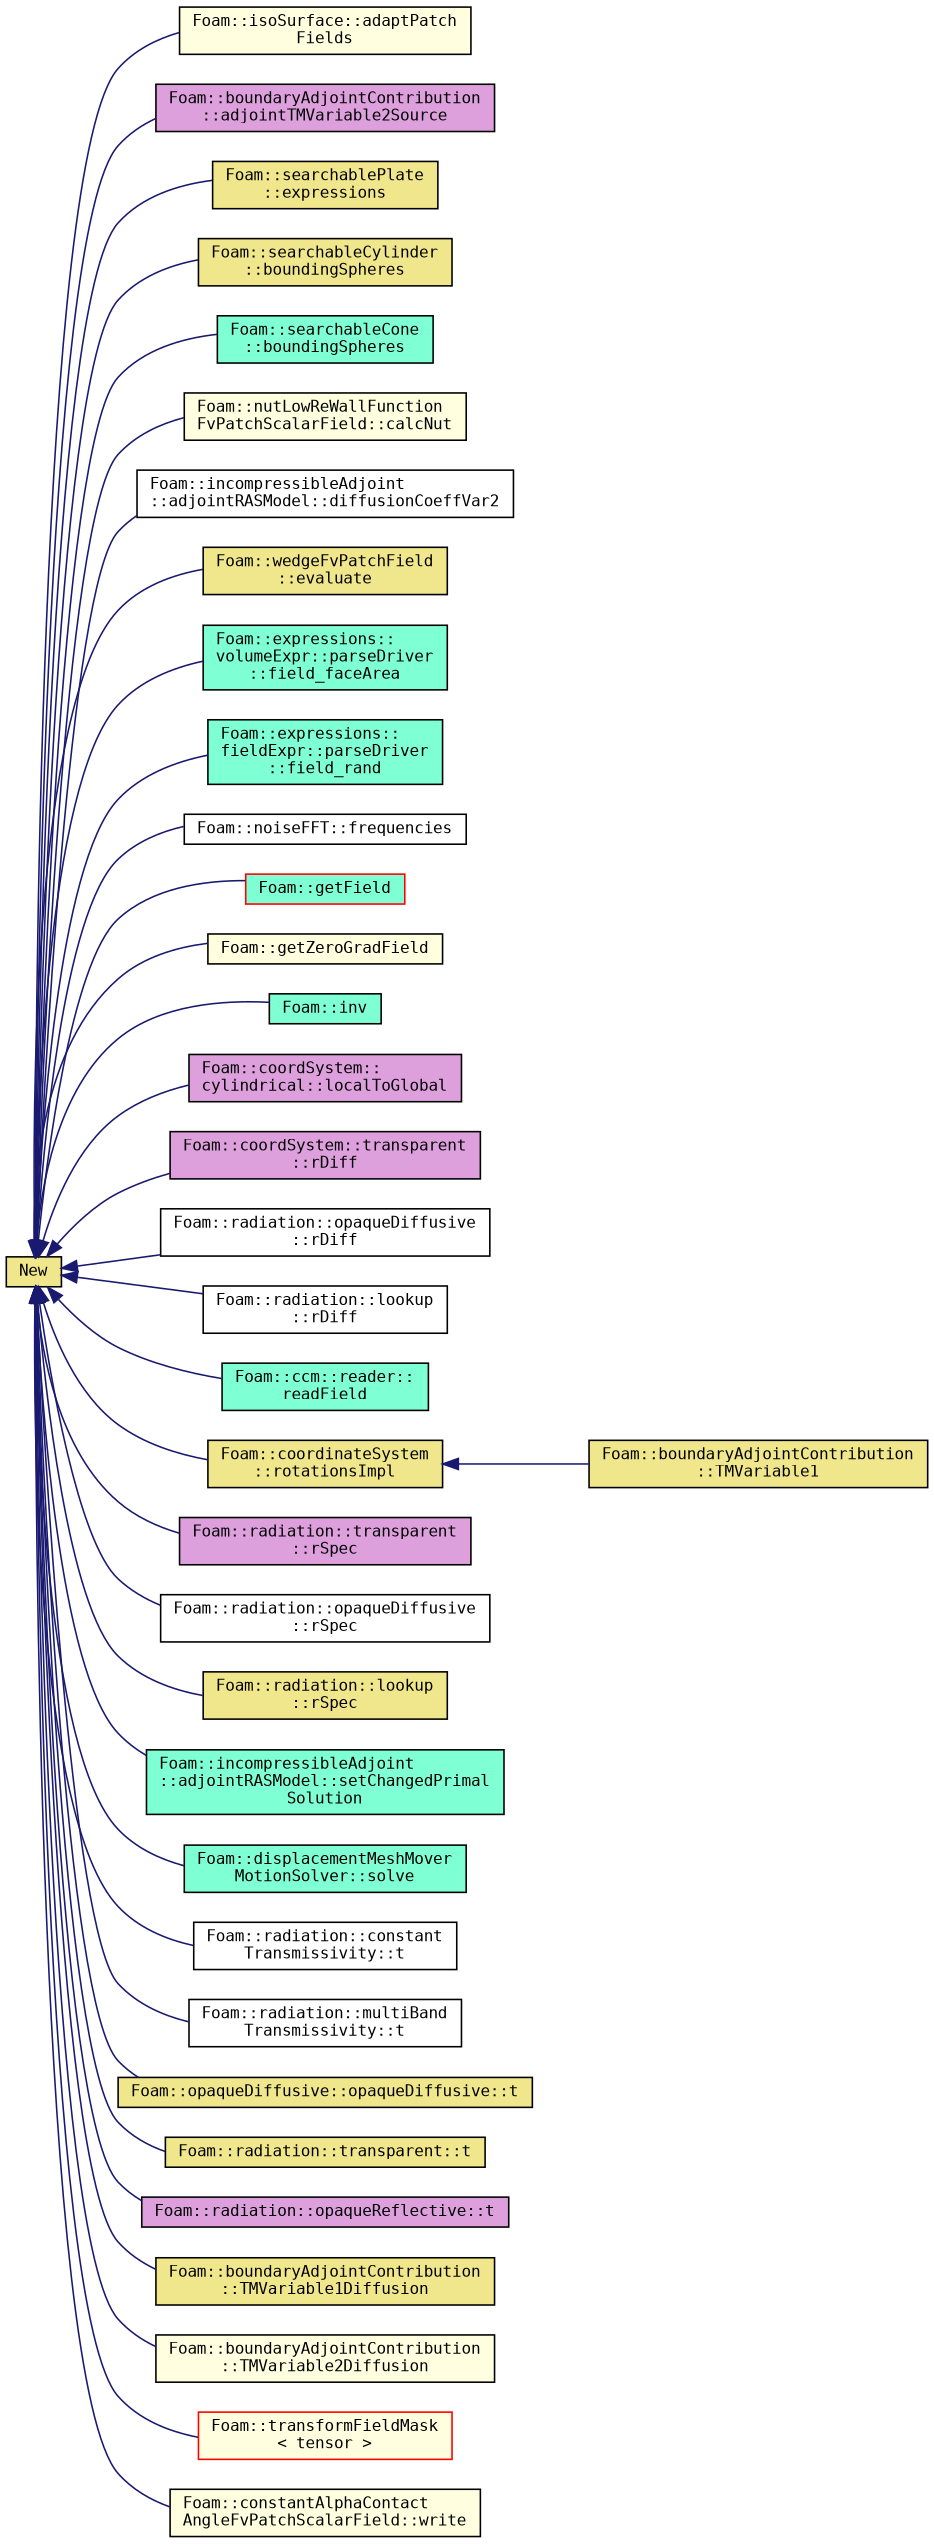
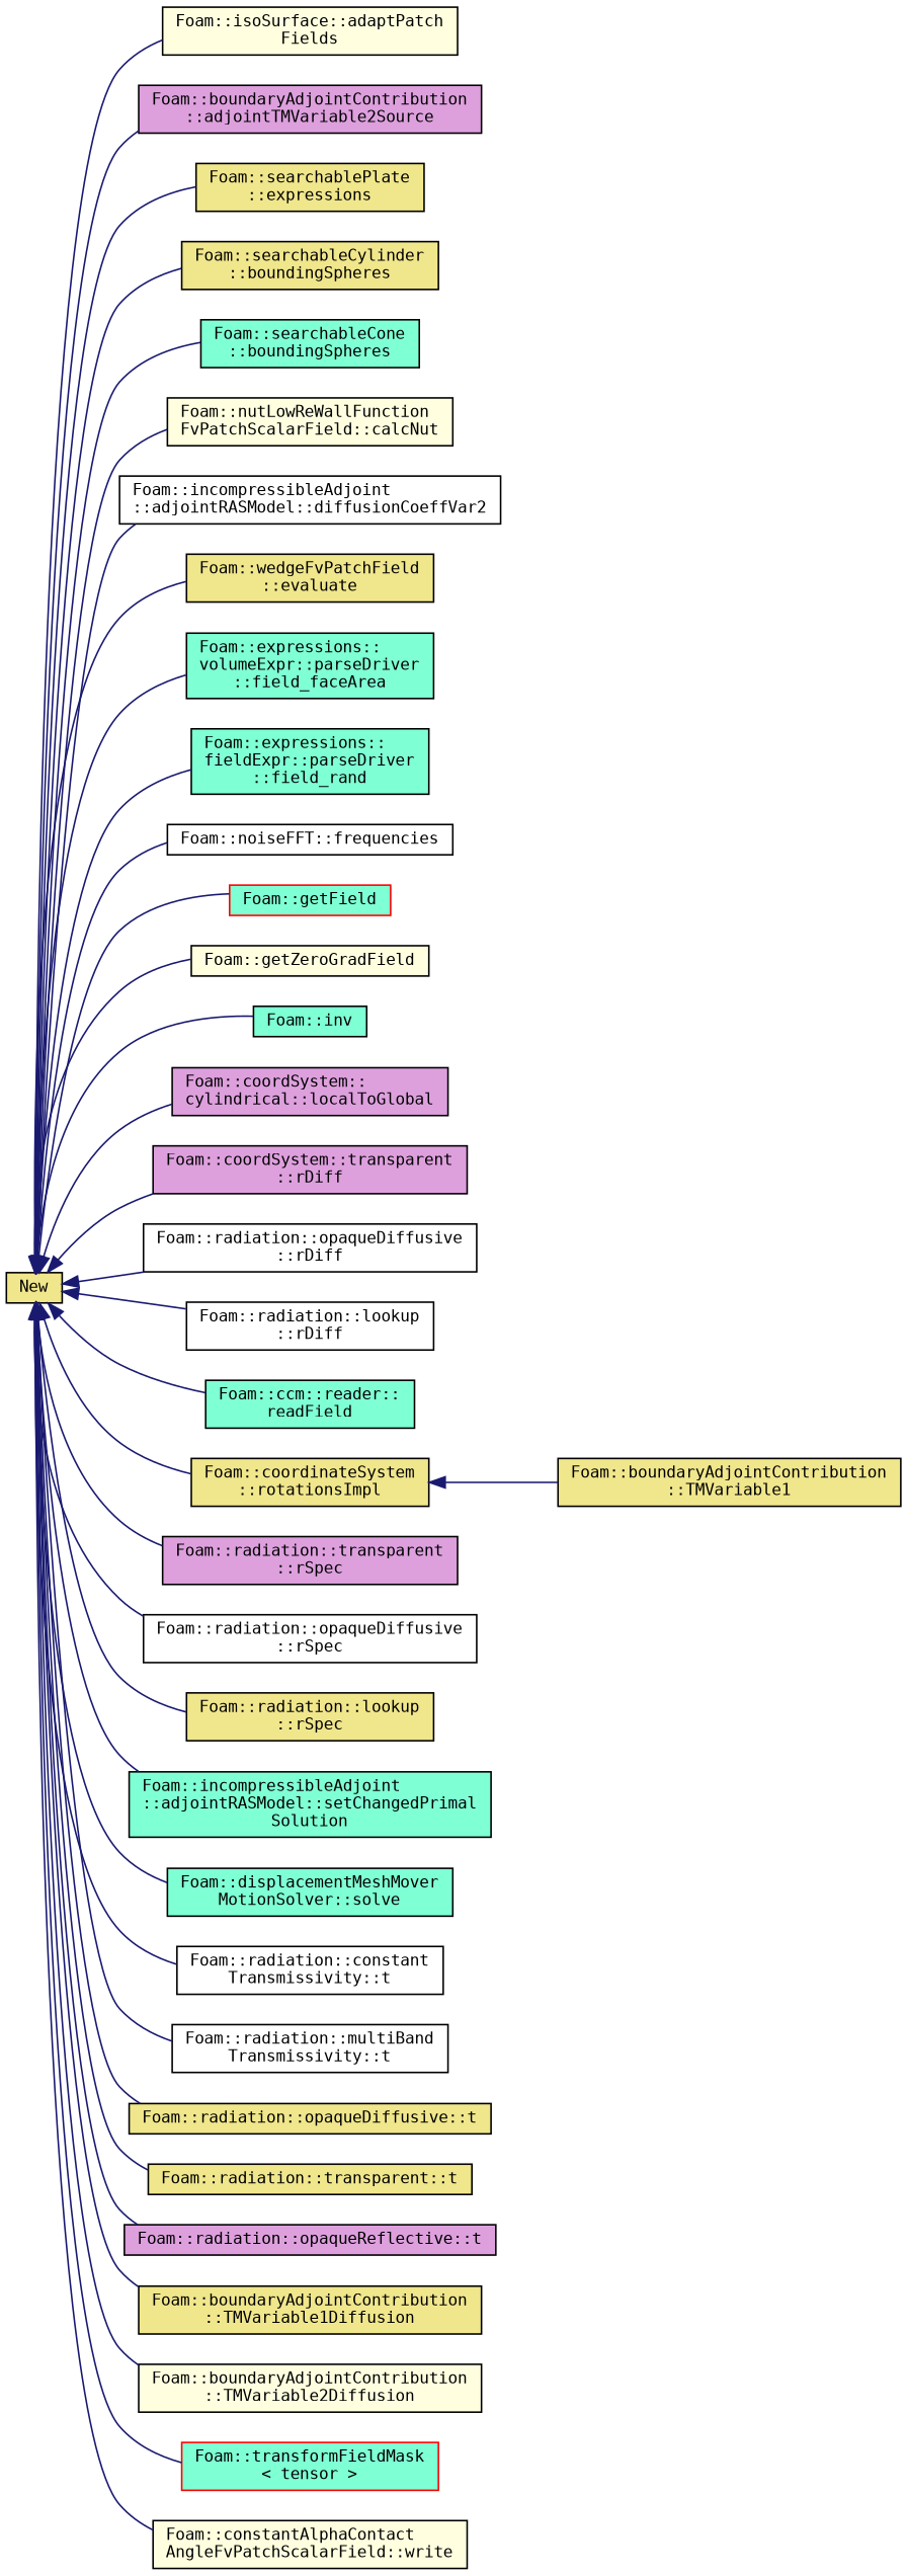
  digraph {
    fontname="DejaVu Sans Mono"
    rankdir=LR
    node [color=black fillcolor=khaki fontname="DejaVu Sans Mono" fontsize=10 shape=record style=filled]
    edge [color=midnightblue dir=back fontname="DejaVu Sans Mono" fontsize=10 labelfontname=Helvetica labelfontsize=10 style=solid]
    n1 [fontcolor=black height=0.2 label=New width=0.4]
    n2 [fillcolor=lightyellow height=0.2 label="Foam::isoSurface::adaptPatch\lFields" width=0.4]
    n3 [fillcolor=plum height=0.2 label="Foam::boundaryAdjointContribution\l::adjointTMVariable2Source" width=0.4]
    n4 [height=0.2 label="Foam::searchablePlate\l::expressions" width=0.4]
    n5 [height=0.2 label="Foam::searchableCylinder\l::boundingSpheres" width=0.4]
    n6 [fillcolor=aquamarine height=0.2 label="Foam::searchableCone\l::boundingSpheres" width=0.4]
    n7 [fillcolor=lightyellow height=0.2 label="Foam::nutLowReWallFunction\lFvPatchScalarField::calcNut" width=0.4]
    n8 [fillcolor=white height=0.2 label="Foam::incompressibleAdjoint\l::adjointRASModel::diffusionCoeffVar2" width=0.4]
    n9 [height=0.2 label="Foam::wedgeFvPatchField\l::evaluate" width=0.4]
    n10 [fillcolor=aquamarine height=0.2 label="Foam::expressions::\lvolumeExpr::parseDriver\l::field_faceArea" width=0.4]
    n11 [fillcolor=aquamarine height=0.2 label="Foam::expressions::\lfieldExpr::parseDriver\l::field_rand" width=0.4]
    n12 [fillcolor=white height=0.2 label="Foam::noiseFFT::frequencies" width=0.4]
    n13 [color=red fillcolor=aquamarine height=0.2 label="Foam::getField" width=0.4]
    n14 [fillcolor=lightyellow height=0.2 label="Foam::getZeroGradField" width=0.4]
    n15 [fillcolor=aquamarine height=0.2 label="Foam::inv" width=0.4]
    n16 [fillcolor=plum height=0.2 label="Foam::coordSystem::\lcylindrical::localToGlobal" width=0.4]
    n17 [fillcolor=plum height=0.2 label="Foam::coordSystem::transparent\l::rDiff" width=0.4]
    n18 [fillcolor=white height=0.2 label="Foam::radiation::opaqueDiffusive\l::rDiff" width=0.4]
    n19 [fillcolor=white height=0.2 label="Foam::radiation::lookup\l::rDiff" width=0.4]
    n20 [fillcolor=aquamarine height=0.2 label="Foam::ccm::reader::\lreadField" width=0.4]
    n21 [height=0.2 label="Foam::coordinateSystem\l::rotationsImpl" width=0.4]
    n22 [fillcolor=plum height=0.2 label="Foam::radiation::transparent\l::rSpec" width=0.4]
    n23 [fillcolor=white height=0.2 label="Foam::radiation::opaqueDiffusive\l::rSpec" width=0.4]
    n24 [height=0.2 label="Foam::radiation::lookup\l::rSpec" width=0.4]
    n25 [fillcolor=aquamarine height=0.2 label="Foam::incompressibleAdjoint\l::adjointRASModel::setChangedPrimal\lSolution" width=0.4]
    n26 [fillcolor=aquamarine height=0.2 label="Foam::displacementMeshMover\lMotionSolver::solve" width=0.4]
    n27 [fillcolor=white height=0.2 label="Foam::radiation::constant\lTransmissivity::t" width=0.4]
    n28 [fillcolor=white height=0.2 label="Foam::radiation::multiBand\lTransmissivity::t" width=0.4]
-   n29 [height=0.2 label="Foam::opaqueDiffusive::opaqueDiffusive::t" width=0.4]
+   n29 [height=0.2 label="Foam::radiation::opaqueDiffusive::t" width=0.4]
    n30 [height=0.2 label="Foam::radiation::transparent::t" width=0.4]
    n31 [fillcolor=plum height=0.2 label="Foam::radiation::opaqueReflective::t" width=0.4]
    n32 [height=0.2 label="Foam::boundaryAdjointContribution\l::TMVariable1Diffusion" width=0.4]
    n33 [fillcolor=lightyellow height=0.2 label="Foam::boundaryAdjointContribution\l::TMVariable2Diffusion" width=0.4]
-   n34 [color=red fillcolor=lightyellow height=0.2 label="Foam::transformFieldMask\l\< tensor \>" width=0.4]
+   n34 [color=red fillcolor=aquamarine height=0.2 label="Foam::transformFieldMask\l\< tensor \>" width=0.4]
    n35 [fillcolor=lightyellow height=0.2 label="Foam::constantAlphaContact\lAngleFvPatchScalarField::write" width=0.4]
    n36 [height=0.2 label="Foam::boundaryAdjointContribution\l::TMVariable1" width=0.4]
    n1 -> n2
    n1 -> n3
    n1 -> n4
    n1 -> n5
    n1 -> n6
    n1 -> n7
    n1 -> n8
    n1 -> n9
    n1 -> n10
    n1 -> n11
    n1 -> n12
    n1 -> n13
    n1 -> n14
    n1 -> n15
    n1 -> n16
    n1 -> n17
    n1 -> n18
    n1 -> n19
    n1 -> n20
    n1 -> n21
    n1 -> n22
    n1 -> n23
    n1 -> n24
    n1 -> n25
    n1 -> n26
    n1 -> n27
    n1 -> n28
    n1 -> n29
    n1 -> n30
    n1 -> n31
    n1 -> n32
    n1 -> n33
    n1 -> n34
    n1 -> n35
    n21 -> n36
  }
